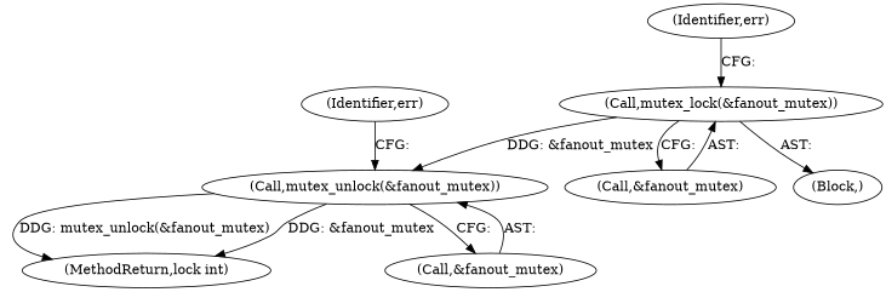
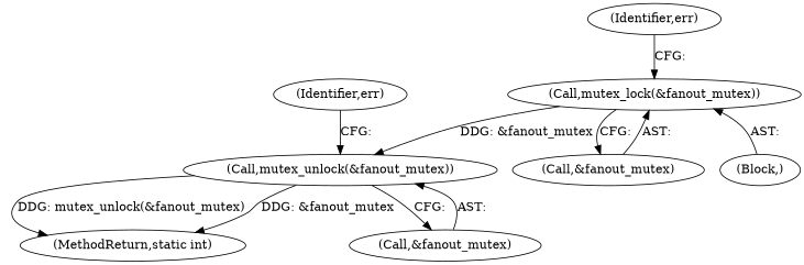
  digraph {
    n1 [label="(Call,mutex_lock(&fanout_mutex))"]
    n2 [label="(Call,mutex_unlock(&fanout_mutex))"]
    n3 [label="(Call,&fanout_mutex)"]
    n4 [label="(Block,)"]
-   n5 [label="(MethodReturn,lock int)"]
+   n5 [label="(MethodReturn,static int)"]
    n6 [label="(Call,&fanout_mutex)"]
    n7 [label="(Identifier,err)"]
    n8 [label="(Identifier,err)"]
    n1 -> n2 [label="DDG: &fanout_mutex"]
    n1 -> n3 [label="CFG: "]
-   n1 -> n4 [label="AST: "]
+   n4 -> n1 [label="AST: "]
    n2 -> n5 [label="DDG: mutex_unlock(&fanout_mutex)"]
    n2 -> n5 [label="DDG: &fanout_mutex"]
    n2 -> n6 [label="CFG: "]
    n3 -> n1 [label="AST: "]
    n6 -> n2 [label="AST: "]
    n7 -> n2 [label="CFG: "]
    n8 -> n1 [label="CFG: "]
  }
